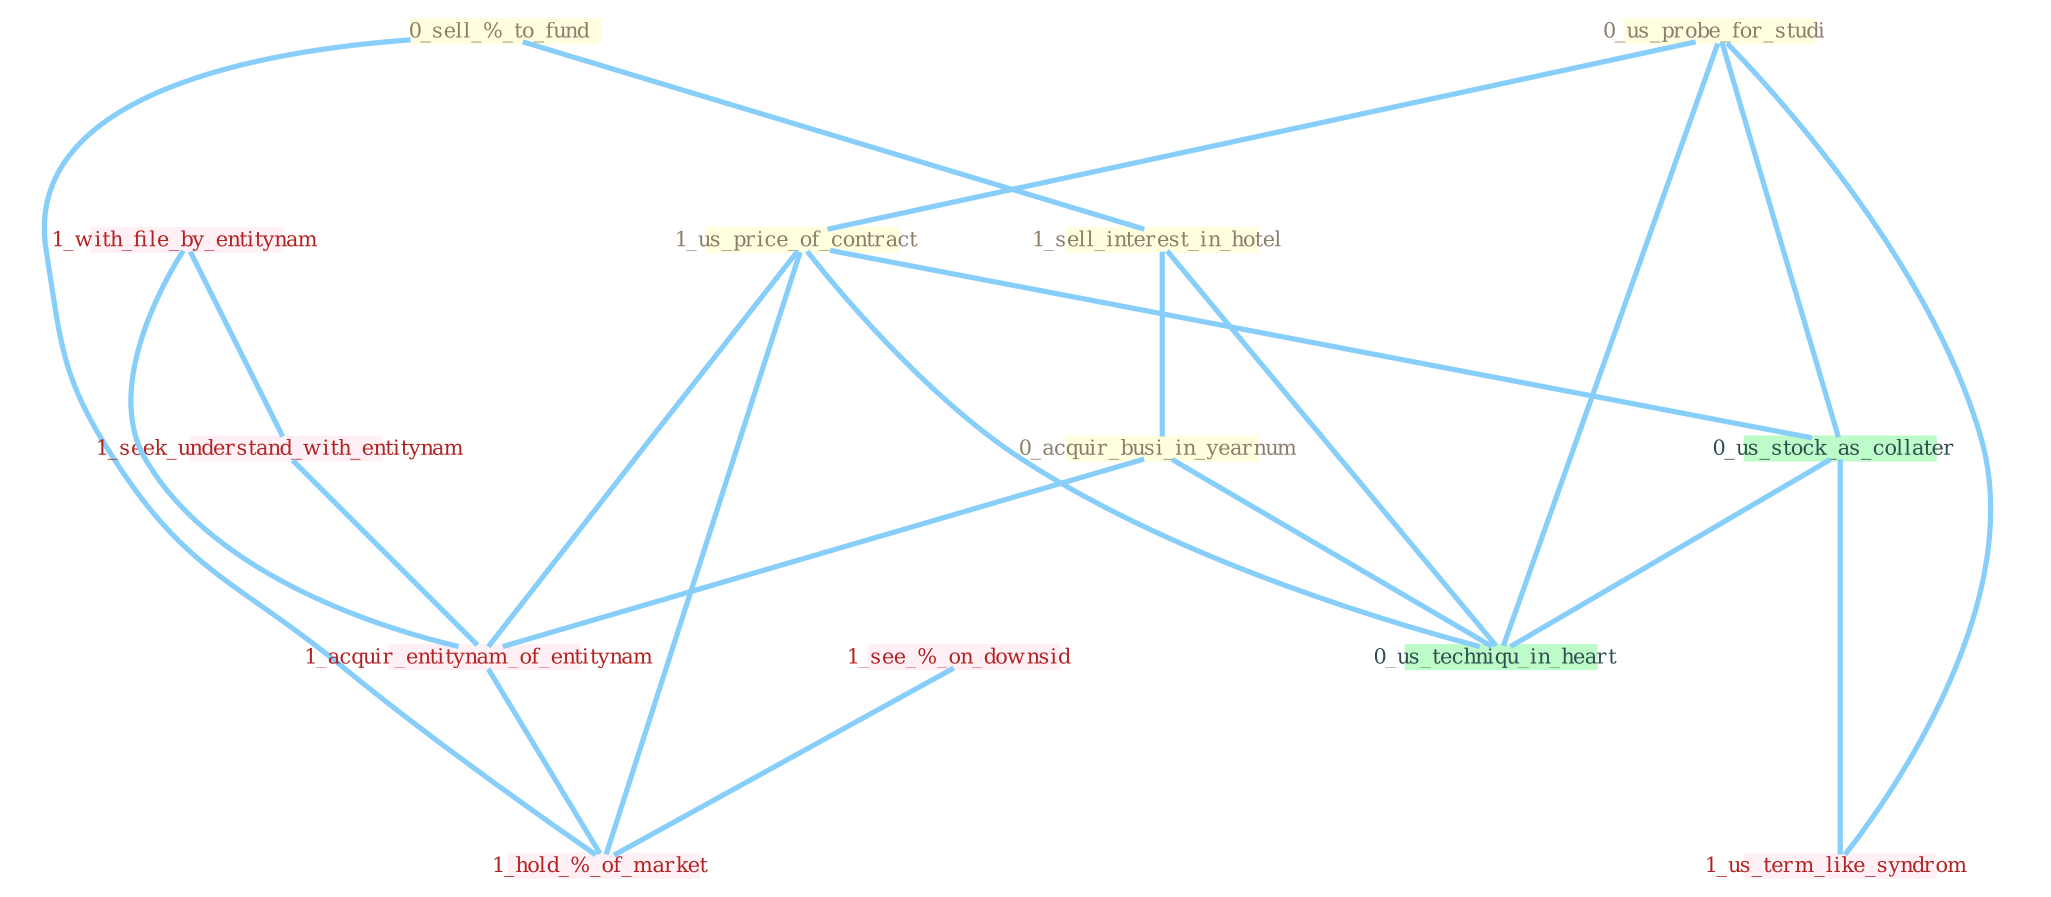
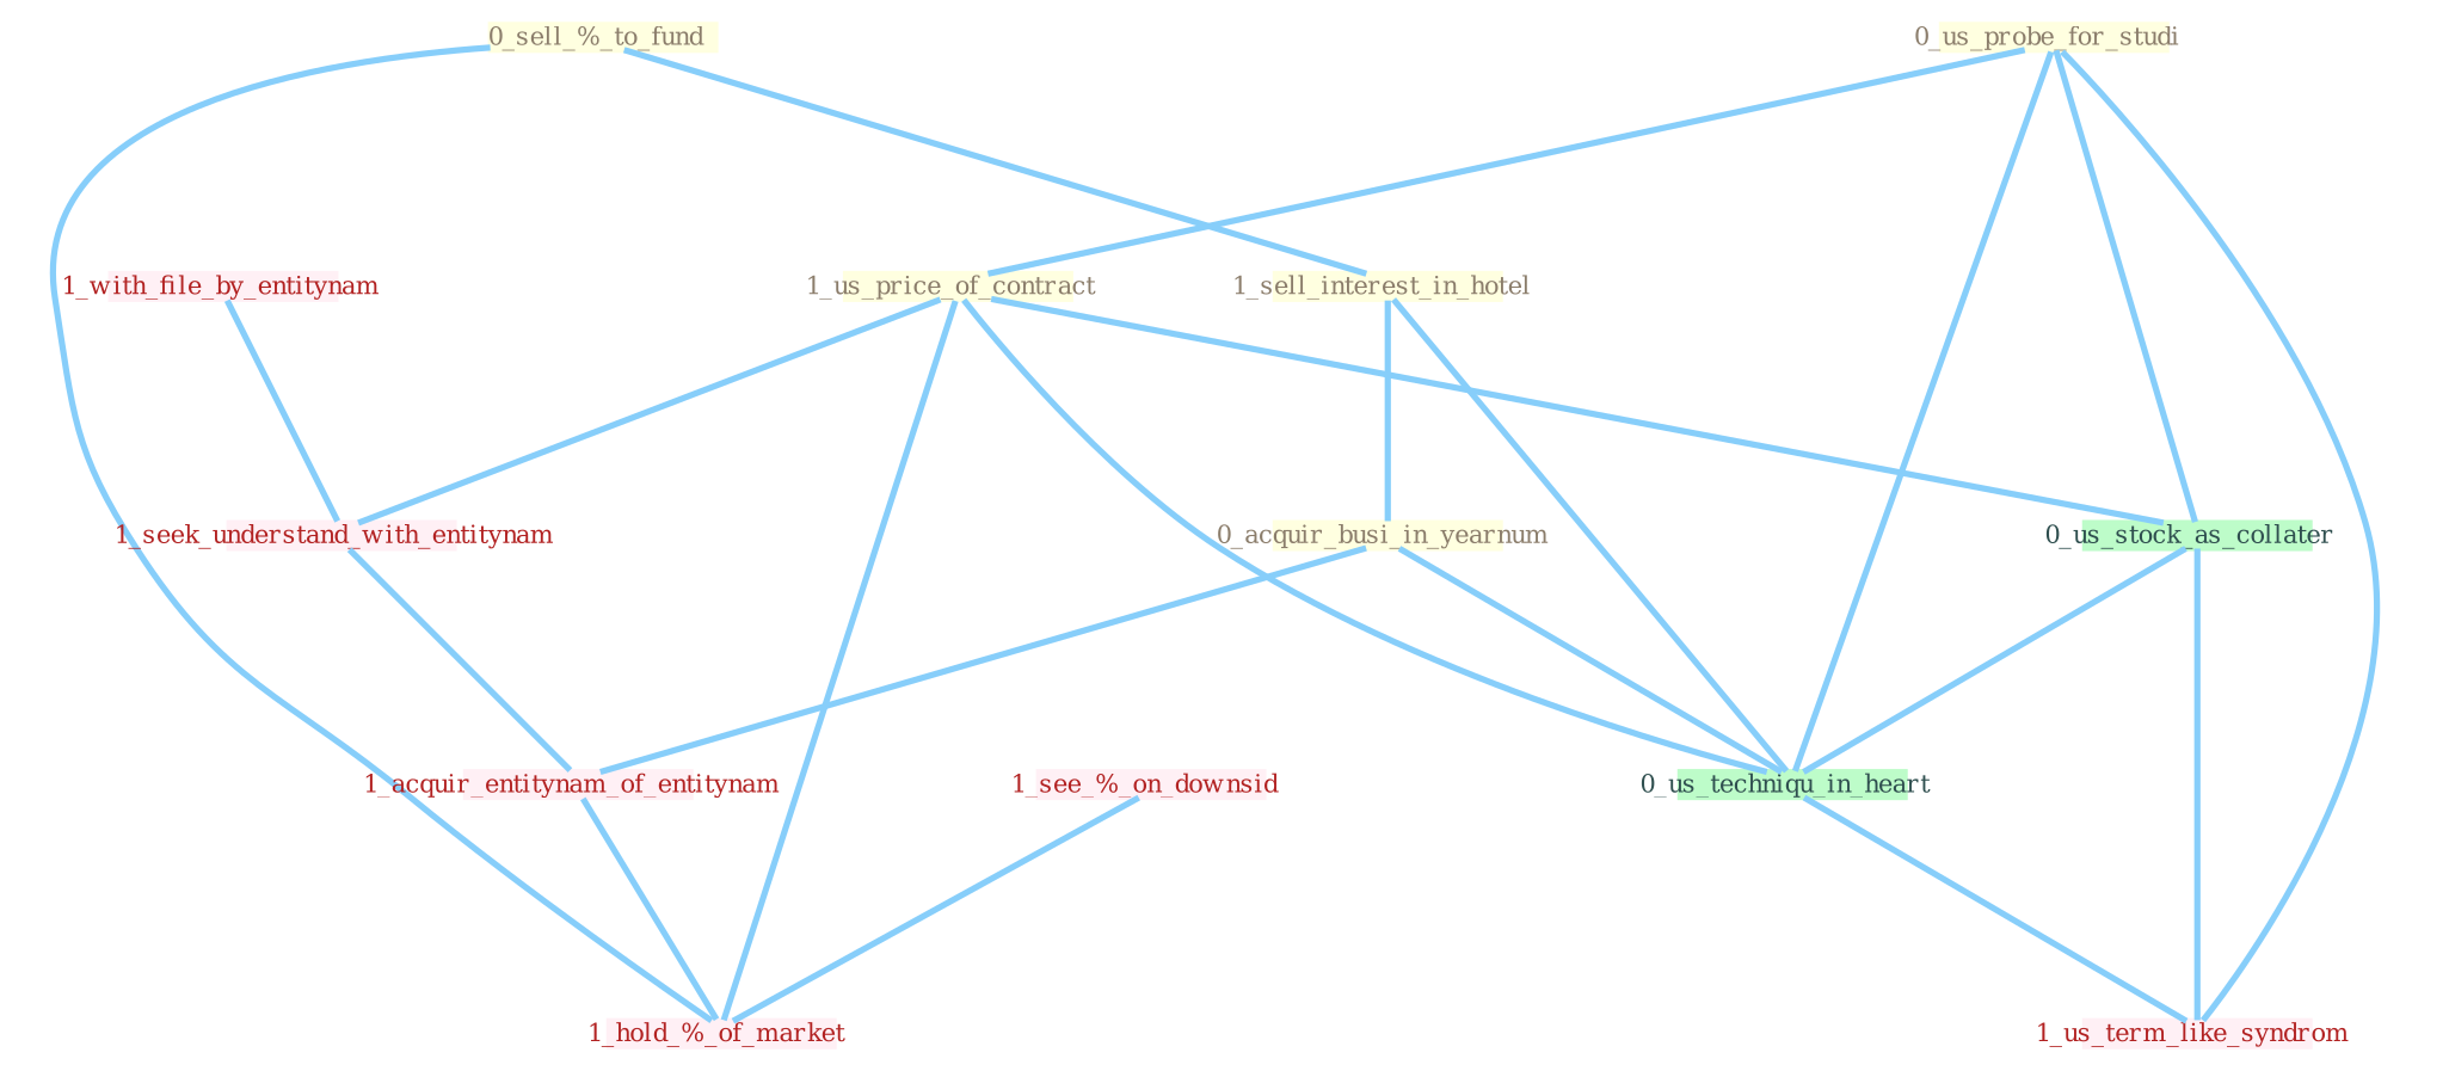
  graph {
    node [color="#fff0f5" fixedsize=true fontcolor="#b22222" fontsize=4 shape=polygon style=filled]
    edge [color="#87cefa" w=1]
    "0_us_probe_for_studi " [color="#ffffe0" fontcolor="#8b7d6b" height=.06 width=.5]
    "0_sell_%_to_fund " [color="#ffffe0" fontcolor="#8b7d6b" height=.06 width=.5]
    "1_sell_interest_in_hotel " [color="#ffffe0" fontcolor="#8b7d6b" height=.06 width=.5]
    "0_acquir_busi_in_yearnum " [color="#ffffe0" fontcolor="#8b7d6b" height=.06 width=.5]
    "1_us_price_of_contract " [color="#ffffe0" fontcolor="#8b7d6b" height=.06 width=.5]
    n6 [height=.06 label="1_with_file_by_entitynam" width=.5]
    "1_seek_understand_with_entitynam " [height=.06 width=.5]
    "1_acquir_entitynam_of_entitynam " [height=.06 width=.5]
    "1_see_%_on_downsid " [height=.06 width=.5]
    "1_us_term_like_syndrom " [height=.06 width=.5]
    "1_hold_%_of_market " [height=.06 width=.5]
    "0_us_stock_as_collater " [color="#BDFCC9" fontcolor="#2f4f4f" height=.06 width=.5]
    "0_us_techniqu_in_heart " [color="#BDFCC9" fontcolor="#2f4f4f" height=.06 width=.5]
    subgraph sub_1 {
      "0_us_probe_for_studi "
      "0_sell_%_to_fund "
      "1_sell_interest_in_hotel "
      "0_acquir_busi_in_yearnum "
      "1_us_price_of_contract "
    }
    subgraph sub_2 {
      n6
      "1_seek_understand_with_entitynam "
      "1_acquir_entitynam_of_entitynam "
      "1_see_%_on_downsid "
      "1_us_term_like_syndrom "
      "1_hold_%_of_market "
    }
    "0_us_probe_for_studi " -- "1_us_price_of_contract "
    "0_us_probe_for_studi " -- "1_us_term_like_syndrom "
    "0_us_probe_for_studi " -- "0_us_stock_as_collater "
    "0_us_probe_for_studi " -- "0_us_techniqu_in_heart "
    "0_sell_%_to_fund " -- "1_sell_interest_in_hotel "
    "0_sell_%_to_fund " -- "1_hold_%_of_market "
    "1_sell_interest_in_hotel " -- "0_acquir_busi_in_yearnum "
    "1_sell_interest_in_hotel " -- "0_us_techniqu_in_heart "
    "0_acquir_busi_in_yearnum " -- "1_acquir_entitynam_of_entitynam "
    "0_acquir_busi_in_yearnum " -- "0_us_techniqu_in_heart "
-   "1_us_price_of_contract " -- "1_acquir_entitynam_of_entitynam "
+   "1_us_price_of_contract " -- "1_seek_understand_with_entitynam "
    "1_us_price_of_contract " -- "1_hold_%_of_market "
    "1_us_price_of_contract " -- "0_us_stock_as_collater "
    "1_us_price_of_contract " -- "0_us_techniqu_in_heart "
    n6 -- "1_seek_understand_with_entitynam "
-   n6 -- "1_acquir_entitynam_of_entitynam "
    "1_seek_understand_with_entitynam " -- "1_acquir_entitynam_of_entitynam "
    "1_acquir_entitynam_of_entitynam " -- "1_hold_%_of_market "
    "1_see_%_on_downsid " -- "1_hold_%_of_market "
    "0_us_stock_as_collater " -- "1_us_term_like_syndrom "
    "0_us_stock_as_collater " -- "0_us_techniqu_in_heart "
+   "0_us_techniqu_in_heart " -- "1_us_term_like_syndrom "
  }
